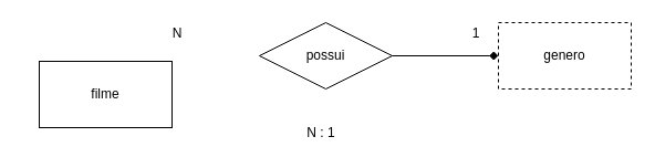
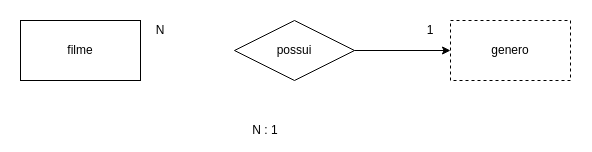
  <mxCell id="0" />
  <mxCell id="1" parent="0" />
- <mxCell id="2" value="filme" style="rounded=0;whiteSpace=wrap;html=1;" vertex="1" parent="1"><mxGeometry x="35" y="55" width="120" height="60" as="geometry" /></mxCell>
+ <mxCell id="2" value="filme" style="rounded=0;whiteSpace=wrap;html=1;" vertex="1" parent="1"><mxGeometry x="20" y="20" width="120" height="60" as="geometry" /></mxCell>
  <mxCell id="3" value="genero" style="rounded=0;whiteSpace=wrap;html=1;dashed=1;" vertex="1" parent="1"><mxGeometry x="450" y="20" width="120" height="60" as="geometry" /></mxCell>
- <mxCell id="4" style="edgeStyle=orthogonalEdgeStyle;rounded=0;orthogonalLoop=1;jettySize=auto;html=1;entryX=0;entryY=0.5;entryDx=0;entryDy=0;endArrow=diamond;" edge="1" parent="1" source="5" target="3"><mxGeometry relative="1" as="geometry" /></mxCell>
+ <mxCell id="4" style="edgeStyle=orthogonalEdgeStyle;rounded=0;orthogonalLoop=1;jettySize=auto;html=1;entryX=0;entryY=0.5;entryDx=0;entryDy=0;" edge="1" parent="1" source="5" target="3"><mxGeometry relative="1" as="geometry" /></mxCell>
  <mxCell id="5" value="possui" style="shape=rhombus;perimeter=rhombusPerimeter;whiteSpace=wrap;html=1;align=center;" vertex="1" parent="1"><mxGeometry x="234" y="20" width="120" height="60" as="geometry" /></mxCell>
  <mxCell id="6" value="N" style="text;html=1;strokeColor=none;fillColor=none;align=center;verticalAlign=middle;whiteSpace=wrap;rounded=0;" vertex="1" parent="1"><mxGeometry x="140" y="20" width="40" height="20" as="geometry" /></mxCell>
  <mxCell id="7" value="1" style="text;html=1;strokeColor=none;fillColor=none;align=center;verticalAlign=middle;whiteSpace=wrap;rounded=0;" vertex="1" parent="1"><mxGeometry x="410" y="20" width="40" height="20" as="geometry" /></mxCell>
- <mxCell id="8" value="N : 1" style="text;html=1;strokeColor=none;fillColor=none;align=center;verticalAlign=middle;whiteSpace=wrap;rounded=0;" vertex="1" parent="1"><mxGeometry x="270" y="110" width="40" height="20" as="geometry" /></mxCell>
+ <mxCell id="8" value="N : 1" style="text;html=1;strokeColor=none;fillColor=none;align=center;verticalAlign=middle;whiteSpace=wrap;rounded=0;" vertex="1" parent="1"><mxGeometry x="245" y="120" width="40" height="20" as="geometry" /></mxCell>
